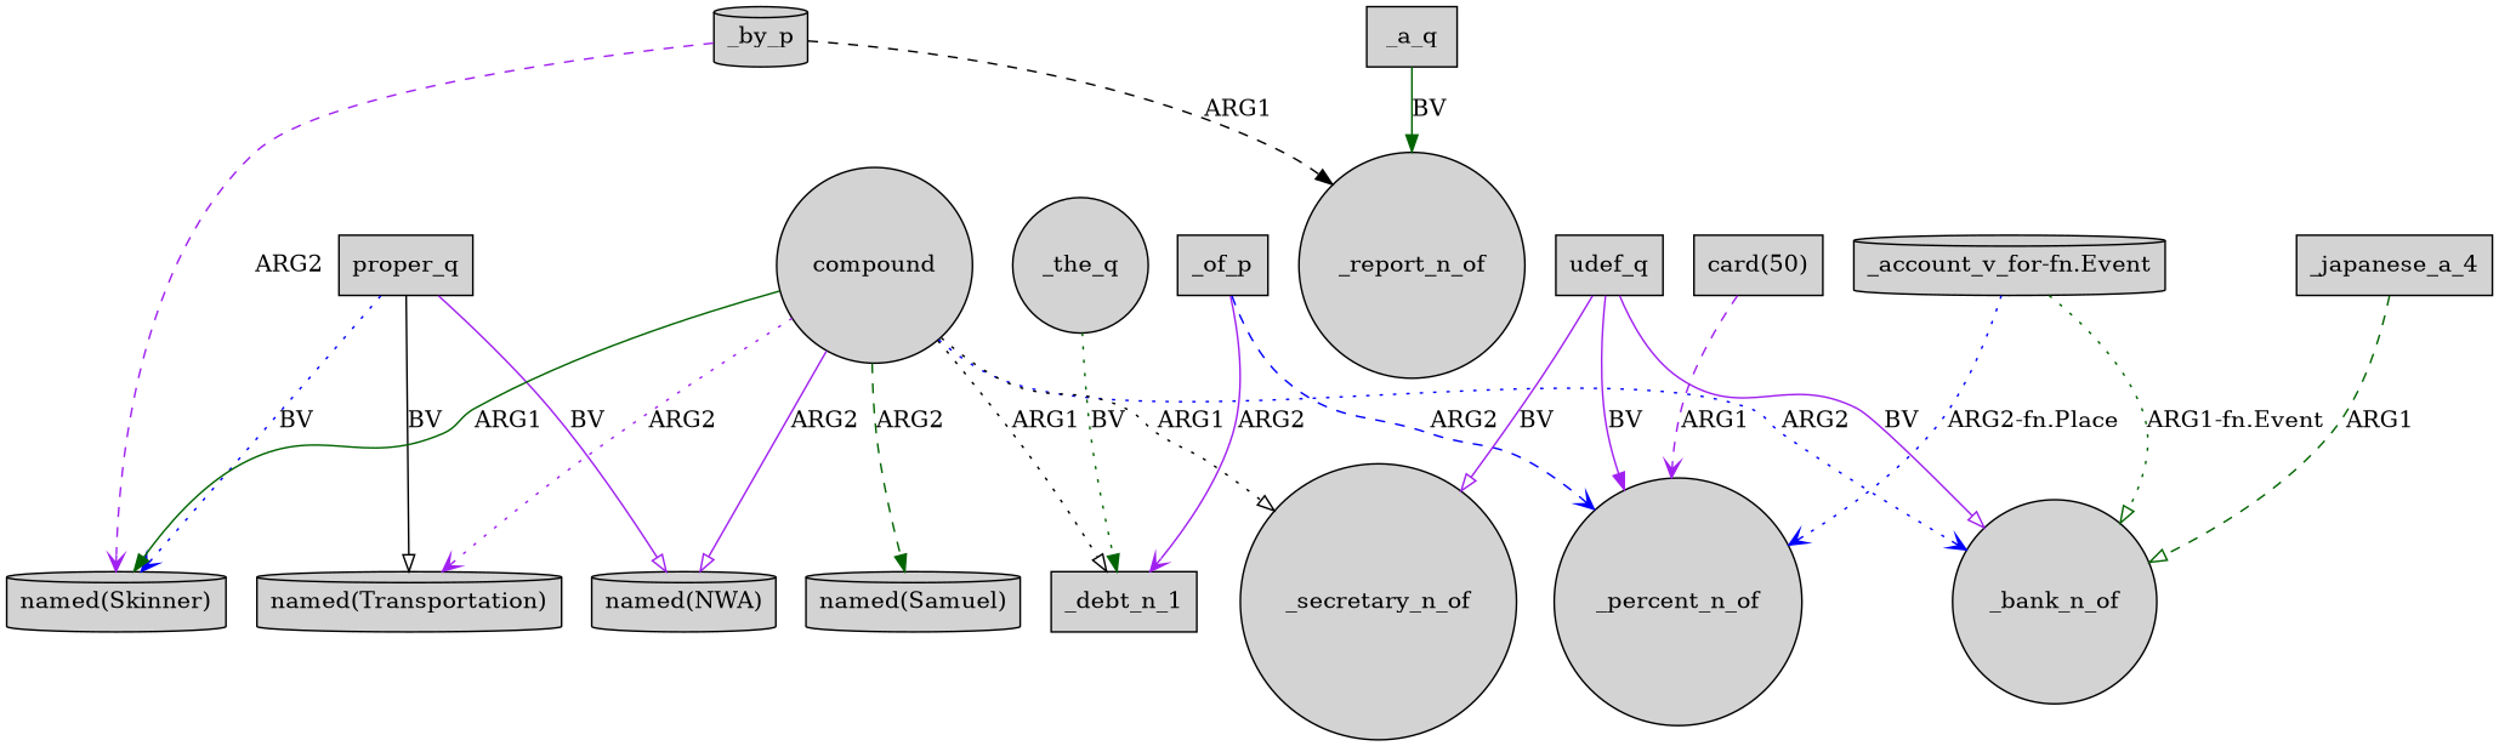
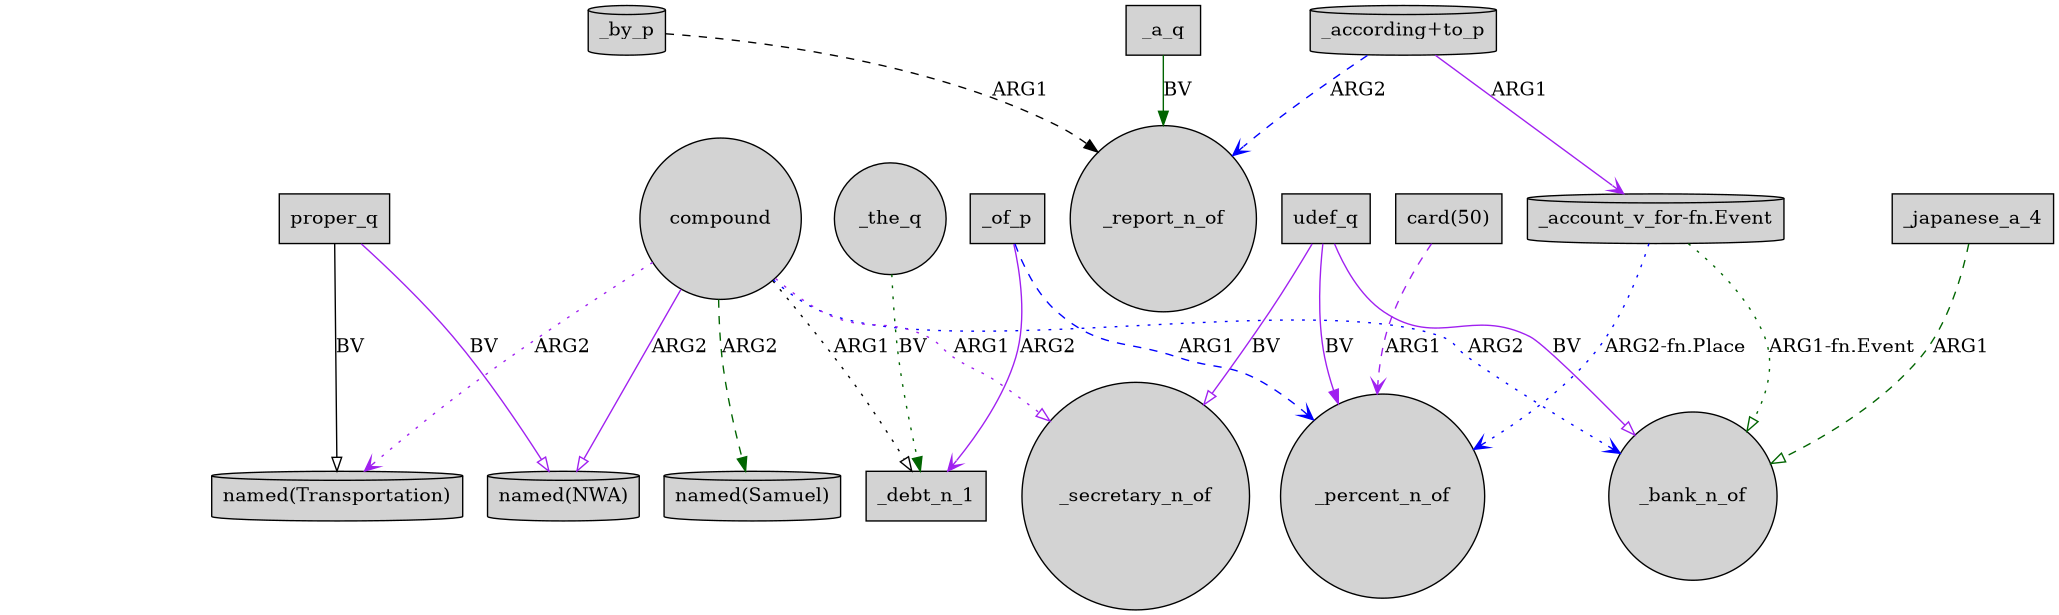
  digraph {
    node [shape=box style=filled]
    edge [arrowhead=vee color=purple style=solid]
    _of_p
    _debt_n_1
    _percent_n_of [shape=circle]
    "named(NWA)" [shape=cylinder]
    proper_q
-   "named(Skinner)" [shape=cylinder]
    "named(Transportation)" [shape=cylinder]
    "named(Samuel)" [shape=cylinder]
+   "_according+to_p" [shape=cylinder]
    "_account_v_for-fn.Event" [shape=cylinder]
    _report_n_of [shape=circle]
    _bank_n_of [shape=circle]
    udef_q
    _secretary_n_of [shape=circle]
    _by_p [shape=cylinder]
    compound [shape=circle]
    _a_q
    _the_q [shape=circle]
    "card(50)"
    n20 [label=_japanese_a_4]
    _of_p -> _debt_n_1 [label=ARG2]
-   _of_p -> _percent_n_of [color=blue label=ARG2 style=dashed]
+   _of_p -> _percent_n_of [color=blue label=ARG1 style=dashed]
    proper_q -> "named(NWA)" [arrowhead=onormal label=BV]
-   proper_q -> "named(Skinner)" [color=blue label=BV style=dotted]
    proper_q -> "named(Transportation)" [arrowhead=onormal color=black label=BV]
+   "_according+to_p" -> "_account_v_for-fn.Event" [label=ARG1]
+   "_according+to_p" -> _report_n_of [color=blue label=ARG2 style=dashed]
    "_account_v_for-fn.Event" -> _percent_n_of [color=blue label="ARG2-fn.Place" style=dotted]
    "_account_v_for-fn.Event" -> _bank_n_of [arrowhead=onormal color=darkgreen label="ARG1-fn.Event" style=dotted]
    udef_q -> _percent_n_of [arrowhead=normal label=BV]
    udef_q -> _bank_n_of [arrowhead=onormal label=BV]
    udef_q -> _secretary_n_of [arrowhead=onormal label=BV]
-   _by_p -> "named(Skinner)" [label=ARG2 style=dashed]
    _by_p -> _report_n_of [arrowhead=normal color=black label=ARG1 style=dashed]
    compound -> _debt_n_1 [arrowhead=onormal color=black label=ARG1 style=dotted]
    compound -> "named(NWA)" [arrowhead=onormal label=ARG2]
-   compound -> "named(Skinner)" [arrowhead=normal color=darkgreen label=ARG1]
    compound -> "named(Transportation)" [label=ARG2 style=dotted]
    compound -> "named(Samuel)" [arrowhead=normal color=darkgreen label=ARG2 style=dashed]
    compound -> _bank_n_of [color=blue label=ARG2 style=dotted]
-   compound -> _secretary_n_of [arrowhead=onormal color=black label=ARG1 style=dotted]
+   compound -> _secretary_n_of [arrowhead=onormal label=ARG1 style=dotted]
    _a_q -> _report_n_of [arrowhead=normal color=darkgreen label=BV]
    _the_q -> _debt_n_1 [arrowhead=normal color=darkgreen label=BV style=dotted]
    "card(50)" -> _percent_n_of [label=ARG1 style=dashed]
    n20 -> _bank_n_of [arrowhead=onormal color=darkgreen label=ARG1 style=dashed]
  }
